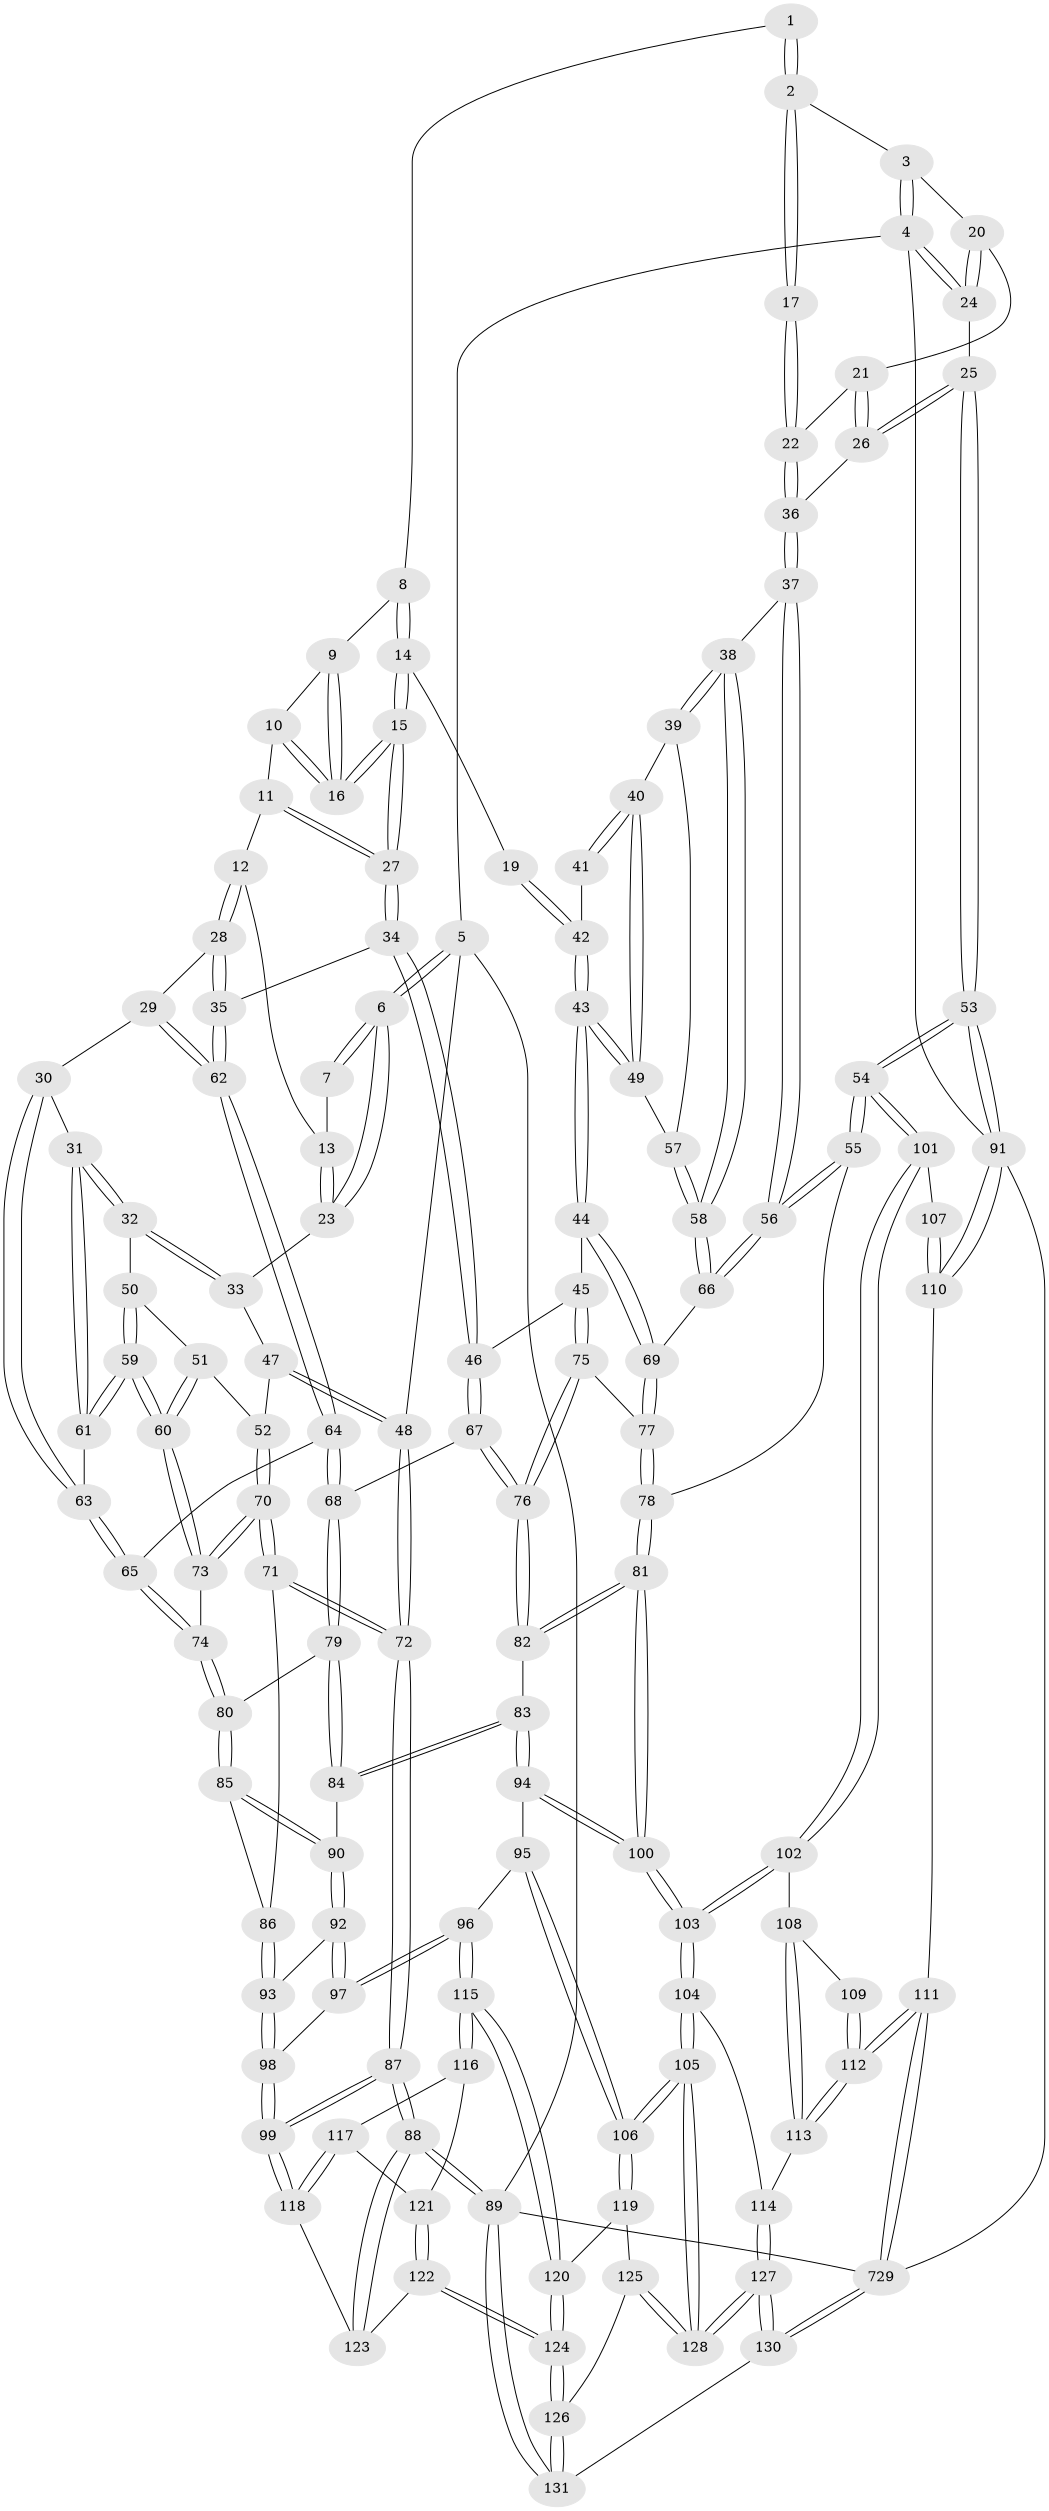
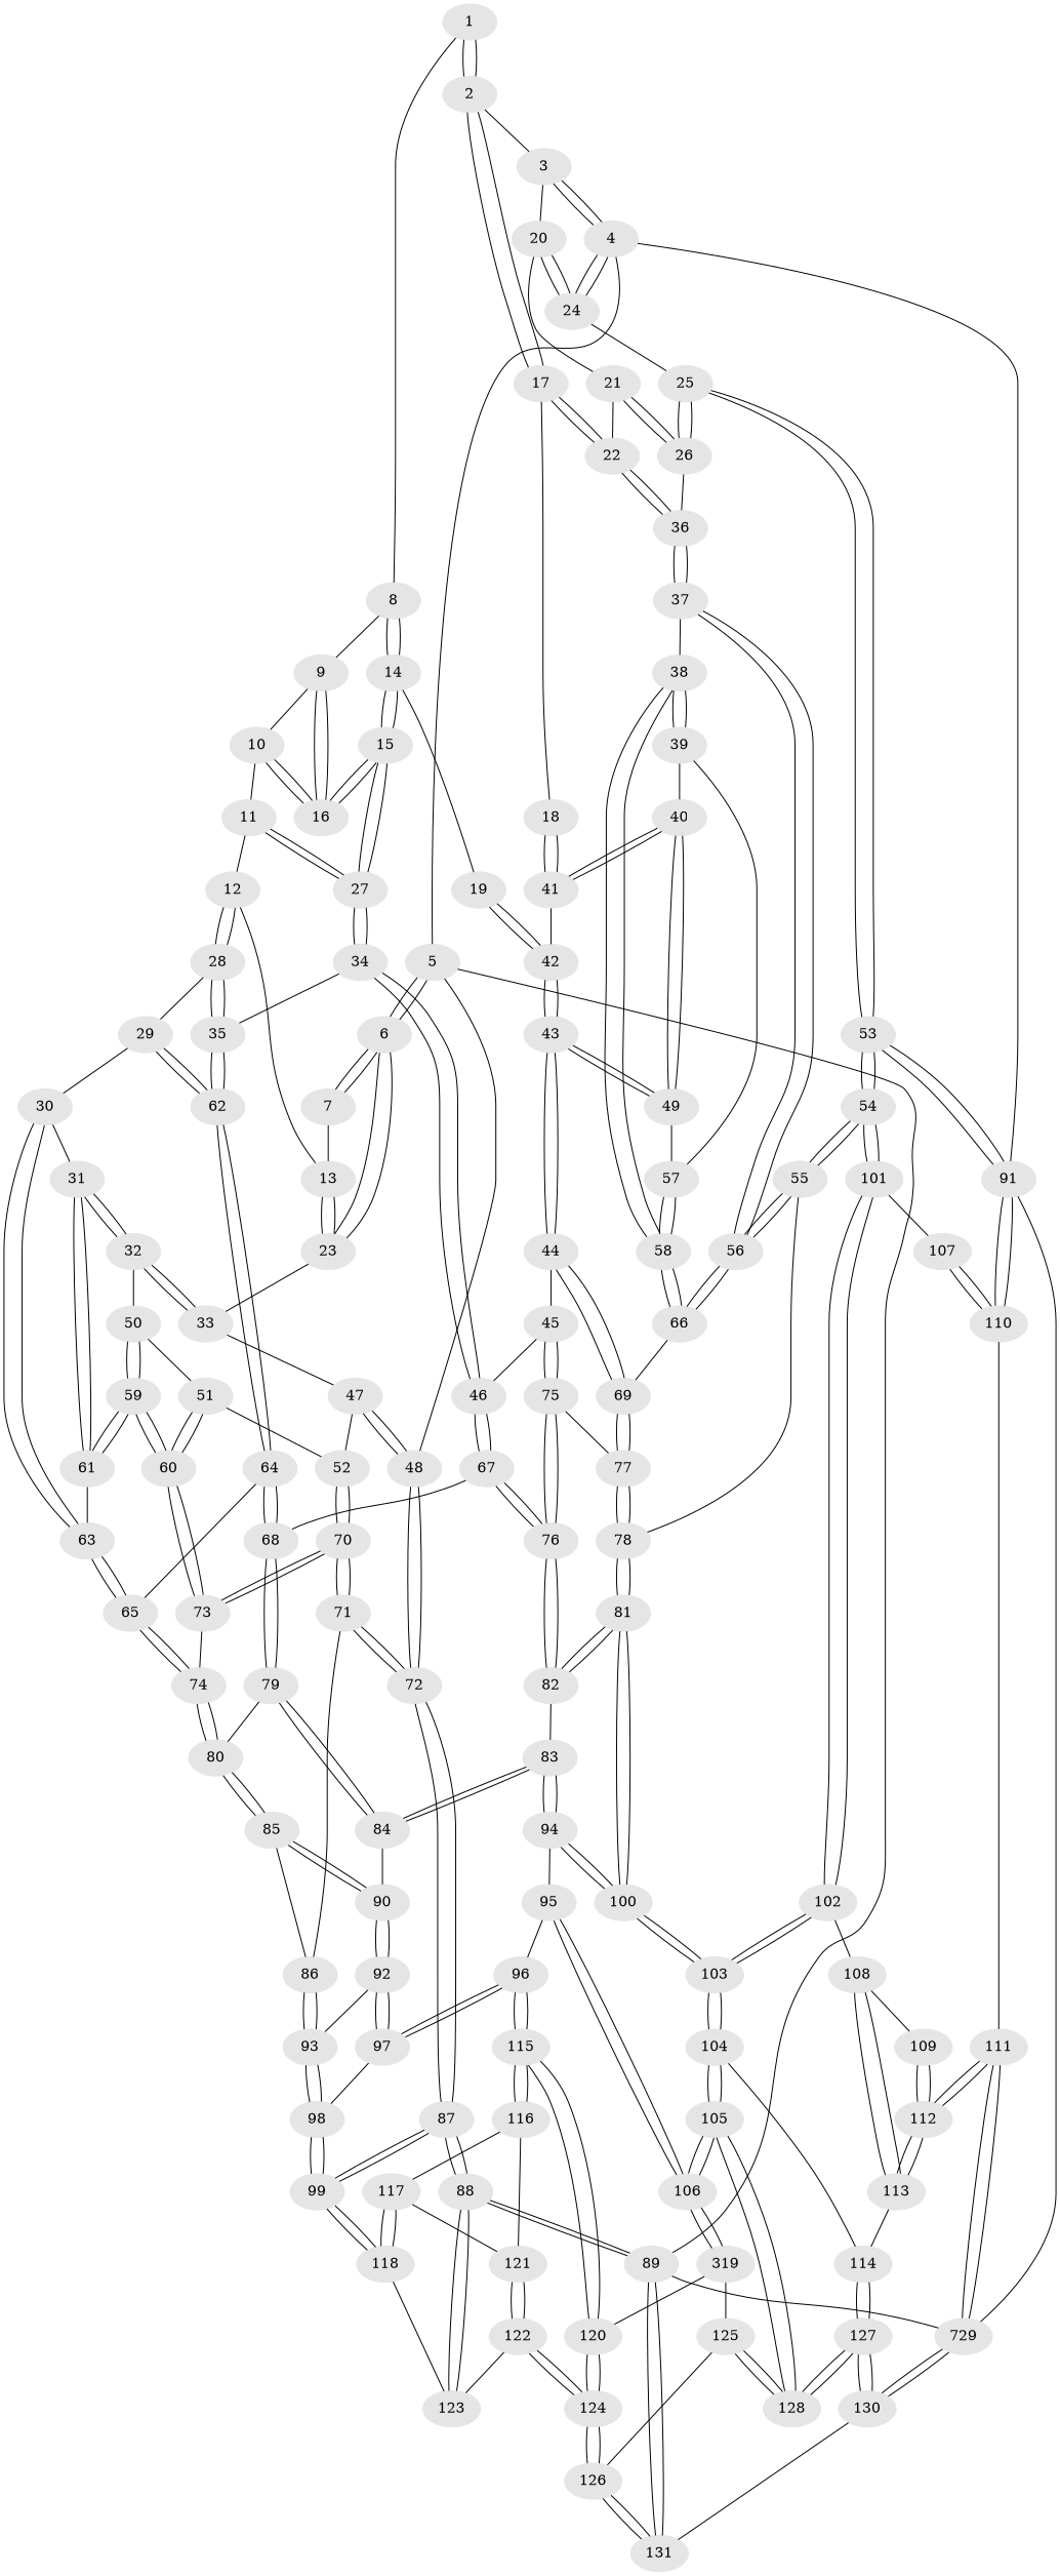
  graph {
    node [color=gray90 style=filled]
    1
    2
    8
    3
    17
    9
    14
    4
    20
+   18
    22
    5
    24
    91
    21
    6
    48
    89
    25
    n20 [label=729]
    110
    7
    23
    72
    131
    13
    33
    10
    16
    15
    19
    11
    12
    27
    28
    34
    29
    35
    42
    41
    36
    43
    26
    37
    47
    53
    54
    46
    30
    62
    31
    63
    64
    32
    61
    65
    50
    51
    59
    52
    67
    38
    56
    39
    58
    66
    40
    57
    49
    44
    45
    69
    75
    77
    76
    68
    70
    87
    60
    73
    71
    55
    101
    78
    102
    107
    81
    74
    79
    80
    82
    84
    86
    93
    88
    99
    85
    83
    100
    90
    103
    94
    95
    92
    98
    123
    118
    130
    97
    111
    96
    106
    115
-   119
+   119 [label=319]
    116
    120
    104
    108
    109
    113
    105
    114
    128
    127
    125
    112
    117
    121
    124
    122
    126
    1 -- 2
    1 -- 2
    1 -- 8
    2 -- 3
    2 -- 17
    2 -- 17
    8 -- 9
    8 -- 14
    8 -- 14
    3 -- 4
    3 -- 4
    3 -- 20
+   17 -- 18
    17 -- 22
    17 -- 22
    9 -- 10
    9 -- 16
    9 -- 16
    14 -- 15
    14 -- 15
    14 -- 19
    4 -- 5
    4 -- 24
    4 -- 24
    4 -- 91
    20 -- 24
    20 -- 24
    20 -- 21
+   18 -- 41
+   18 -- 41
    22 -- 36
    22 -- 36
    5 -- 6
    5 -- 6
    5 -- 48
    5 -- 89
    24 -- 25
    91 -- n20
    91 -- 110
    91 -- 110
    21 -- 22
    21 -- 26
    21 -- 26
    6 -- 7
    6 -- 7
    6 -- 23
    6 -- 23
    48 -- 72
    48 -- 72
    89 -- n20
    89 -- 131
    89 -- 131
    25 -- 26
    25 -- 26
    25 -- 53
    25 -- 53
    n20 -- 130
    n20 -- 130
    110 -- 111
    7 -- 13
    23 -- 33
    72 -- 87
    72 -- 87
    13 -- 23
    13 -- 23
    33 -- 47
    10 -- 16
    10 -- 16
    10 -- 11
    15 -- 16
    15 -- 16
    15 -- 27
    15 -- 27
    19 -- 42
    19 -- 42
    11 -- 12
    11 -- 27
    11 -- 27
    12 -- 13
    12 -- 28
    12 -- 28
    27 -- 34
    27 -- 34
    28 -- 29
    28 -- 35
    28 -- 35
    34 -- 35
    34 -- 46
    34 -- 46
    29 -- 30
    29 -- 62
    29 -- 62
    35 -- 62
    35 -- 62
    42 -- 43
    42 -- 43
    41 -- 42
    36 -- 37
    36 -- 37
    43 -- 49
    43 -- 49
    43 -- 44
    43 -- 44
    26 -- 36
    37 -- 38
    37 -- 56
    37 -- 56
    47 -- 48
    47 -- 48
    47 -- 52
    53 -- 91
    53 -- 91
    53 -- 54
    53 -- 54
    54 -- 55
    54 -- 55
    54 -- 101
    54 -- 101
    46 -- 67
    46 -- 67
    30 -- 31
    30 -- 63
    30 -- 63
    62 -- 64
    62 -- 64
    31 -- 32
    31 -- 32
    31 -- 61
    31 -- 61
    63 -- 65
    63 -- 65
    64 -- 65
    64 -- 68
    64 -- 68
    32 -- 33
    32 -- 33
    32 -- 50
    61 -- 63
    65 -- 74
    65 -- 74
    50 -- 51
    50 -- 59
    50 -- 59
    51 -- 52
    51 -- 60
    51 -- 60
    59 -- 61
    59 -- 61
    59 -- 60
    59 -- 60
    52 -- 70
    52 -- 70
    67 -- 76
    67 -- 76
    67 -- 68
    38 -- 39
    38 -- 39
    38 -- 58
    38 -- 58
    56 -- 66
    56 -- 66
    39 -- 40
    39 -- 57
    58 -- 66
    58 -- 66
    66 -- 69
    40 -- 41
    40 -- 41
    40 -- 49
    40 -- 49
    57 -- 58
    57 -- 58
    49 -- 57
    44 -- 45
    44 -- 69
    44 -- 69
    45 -- 46
    45 -- 75
    45 -- 75
    69 -- 77
    69 -- 77
    75 -- 77
    75 -- 76
    75 -- 76
    77 -- 78
    77 -- 78
    76 -- 82
    76 -- 82
    68 -- 79
    68 -- 79
    70 -- 73
    70 -- 73
    70 -- 71
    70 -- 71
    87 -- 88
    87 -- 88
    87 -- 99
    87 -- 99
    60 -- 73
    60 -- 73
    73 -- 74
    71 -- 72
    71 -- 72
    71 -- 86
    55 -- 56
    55 -- 56
    55 -- 78
    101 -- 102
    101 -- 102
    101 -- 107
    78 -- 81
    78 -- 81
    102 -- 103
    102 -- 103
    102 -- 108
    107 -- 110
    107 -- 110
    81 -- 82
    81 -- 82
    81 -- 100
    81 -- 100
    74 -- 80
    74 -- 80
    79 -- 80
    79 -- 84
    79 -- 84
    80 -- 85
    80 -- 85
    82 -- 83
    84 -- 90
    86 -- 93
    86 -- 93
    93 -- 98
    93 -- 98
    88 -- 89
    88 -- 89
    88 -- 123
    88 -- 123
    99 -- 118
    99 -- 118
    85 -- 86
    85 -- 90
    85 -- 90
    83 -- 84
    83 -- 84
    83 -- 94
    83 -- 94
    100 -- 103
    100 -- 103
    90 -- 92
    90 -- 92
    103 -- 104
    103 -- 104
    94 -- 100
    94 -- 100
    94 -- 95
    95 -- 96
    95 -- 106
    95 -- 106
    92 -- 93
    92 -- 97
    92 -- 97
    98 -- 99
    98 -- 99
    118 -- 123
    130 -- 131
    97 -- 98
    111 -- n20
    111 -- n20
    111 -- 112
    111 -- 112
    96 -- 97
    96 -- 97
    96 -- 115
    96 -- 115
    106 -- 119
    106 -- 119
    115 -- 116
    115 -- 116
    115 -- 120
    115 -- 120
    119 -- 120
    119 -- 125
    116 -- 117
    116 -- 121
    120 -- 124
    120 -- 124
    104 -- 105
    104 -- 105
    104 -- 114
    108 -- 109
    108 -- 113
    108 -- 113
    109 -- 112
    109 -- 112
    113 -- 114
    105 -- 106
    105 -- 106
    105 -- 128
    105 -- 128
    114 -- 127
    114 -- 127
    127 -- 130
    127 -- 130
    127 -- 128
    127 -- 128
    125 -- 128
    125 -- 128
    125 -- 126
    112 -- 113
    112 -- 113
    117 -- 118
    117 -- 118
    117 -- 121
    121 -- 122
    121 -- 122
    124 -- 126
    124 -- 126
    122 -- 123
    122 -- 124
    122 -- 124
    126 -- 131
    126 -- 131
  }
